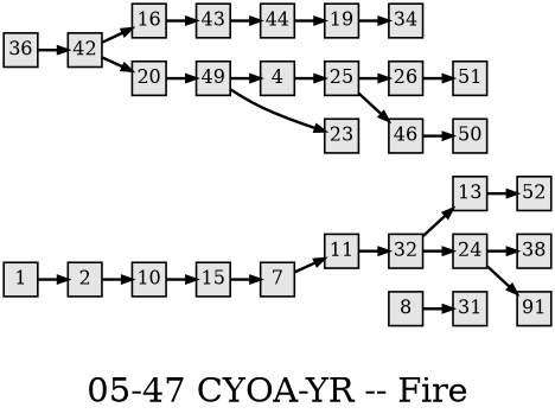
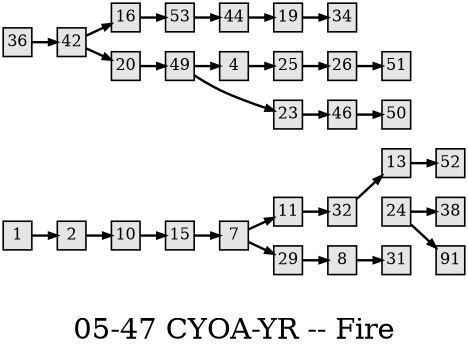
  digraph {
    fontsize=36
    label="05-47 CYOA-YR -- Fire"
    nodesep=0.35
    ordering=out
    rankdir=LR
    ranksep=0.45
    node [fillcolor=grey90 fixedsize=true fontsize=20 labelfloat=true margin="0,0" penwidth=2 regular=true shape=rect style=filled]
    edge [fontsize=12 labelfloat=true penwidth=3]
    1
    2
    10
    15
    7
    4
    25
    26
    51
    11
+   29
    32
    8
    13
    24
    31
    36
    42
    52
    38
    n21 [label=91]
    16
-   43
+   43 [label=53]
    44
    19
    34
    20
    49
    23
    46
    50
    1 -> 2
    2 -> 10
    10 -> 15
    15 -> 7
    7 -> 11
+   7 -> 29
    4 -> 25
    25 -> 26
    26 -> 51
    11 -> 32
+   29 -> 8
    32 -> 13
-   32 -> 24
    8 -> 31
    13 -> 52
    24 -> 38
    24 -> n21
    36 -> 42
    42 -> 16
    42 -> 20
    16 -> 43
    43 -> 44
    44 -> 19
    19 -> 34
    20 -> 49
    49 -> 4
    49 -> 23
-   25 -> 46
+   23 -> 46
    46 -> 50
  }
